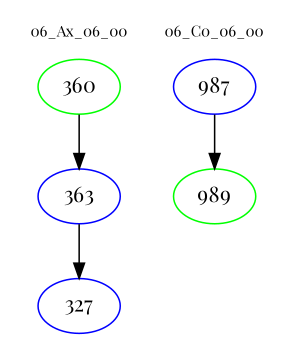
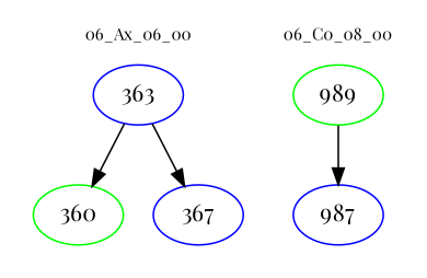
  digraph {
    fontname="Playfair Display"
    node [color=blue fontname="Playfair Display"]
    edge [color=black fontname="Playfair Display"]
    n1 [label=363]
    n2 [color=green label=360]
-   n3 [label=327]
+   n3 [label=367]
    n4 [label=987]
    n5 [color=green label=989]
    subgraph cluster_1 {
      color=white
      fontsize=10
      label="06_Ax_06_00"
      n1
      n2
      n3
    }
    subgraph cluster_2 {
      color=white
      fontsize=10
-     label="06_C0_06_00"
+     label="06_C0_08_00"
      n4
      n5
    }
-   n2 -> n1
+   n1 -> n2
    n1 -> n3
-   n4 -> n5
+   n5 -> n4
  }
